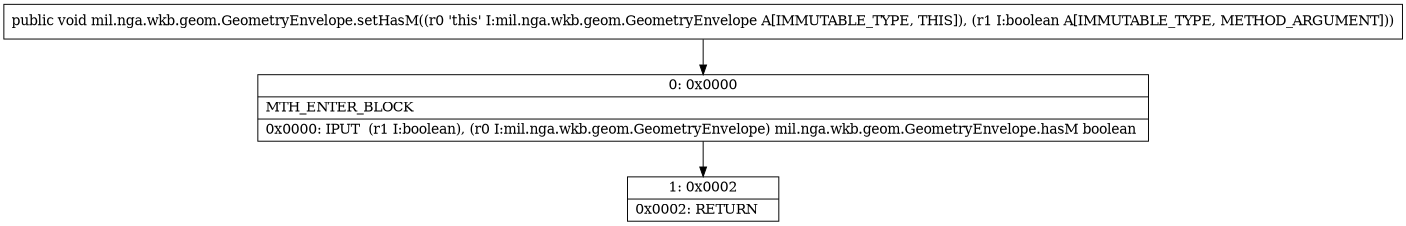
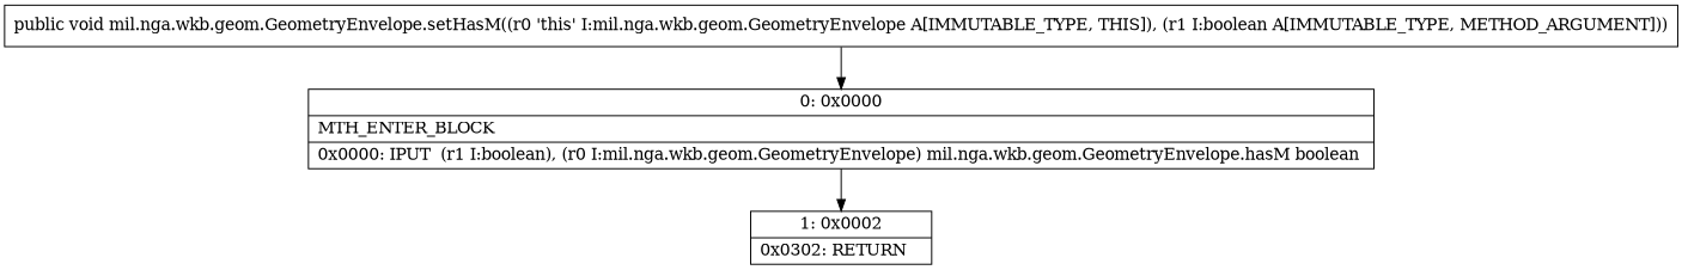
  digraph {
    node [shape=record]
    n1 [label="{0\:\ 0x0000|MTH_ENTER_BLOCK\l|0x0000: IPUT  (r1 I:boolean), (r0 I:mil.nga.wkb.geom.GeometryEnvelope) mil.nga.wkb.geom.GeometryEnvelope.hasM boolean \l}"]
-   n2 [label="{1\:\ 0x0002|0x0002: RETURN   \l}"]
+   n2 [label="{1\:\ 0x0002|0x0302: RETURN   \l}"]
    n3 [label="{public void mil.nga.wkb.geom.GeometryEnvelope.setHasM((r0 'this' I:mil.nga.wkb.geom.GeometryEnvelope A[IMMUTABLE_TYPE, THIS]), (r1 I:boolean A[IMMUTABLE_TYPE, METHOD_ARGUMENT])) }"]
    n1 -> n2
    n3 -> n1
  }
